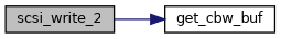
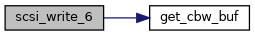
  digraph {
    rankdir=LR
    node [color=black fontname=Helvetica fontsize=10 shape=record style=filled]
-   n1 [fillcolor=grey75 fontcolor=black height=0.2 label=scsi_write_2 width=0.4]
+   n1 [fillcolor=grey75 fontcolor=black height=0.2 label=scsi_write_6 width=0.4]
    n2 [fillcolor=white height=0.2 label=get_cbw_buf width=0.4]
    n1 -> n2 [color=midnightblue fontname=Helvetica fontsize=10 labelfontname=Helvetica labelfontsize=10 style=solid]
  }
